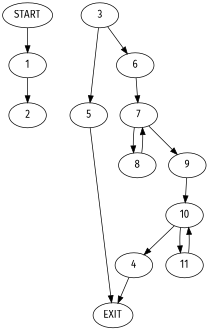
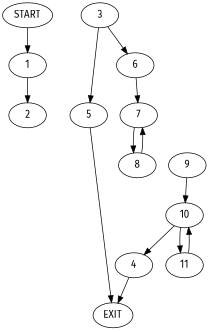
  digraph {
    fontname="Fira Sans"
    node [fontname="Fira Sans"]
    edge [fontname="Fira Sans"]
    n1 [label=START]
    1
    2
    n4 [label=EXIT]
    3
    5
    6
    4
    7
    8
    9
    10
    11
    n1 -> 1
    1 -> 2
    3 -> 5
    3 -> 6
    5 -> n4
    6 -> 7
    4 -> n4
    7 -> 8
-   7 -> 9
    8 -> 7
    9 -> 10
    10 -> 4
    10 -> 11
    11 -> 10
  }
